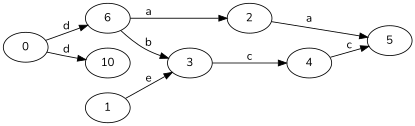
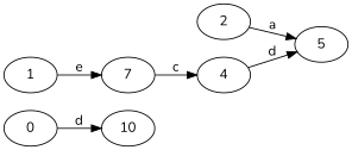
  strict digraph {
    fontname=Nunito
    rankdir=LR
    node [fontname=Nunito]
    edge [fontname=Nunito]
    0
-   6
    10
-   3
+   3 [label=7]
    2
    4
    5
    1
-   0 -> 6 [label=d]
    0 -> 10 [label=d]
-   6 -> 3 [label=b]
-   6 -> 2 [label=a]
    3 -> 4 [label=c]
    2 -> 5 [label=a]
-   4 -> 5 [label=c]
+   4 -> 5 [label=d]
    1 -> 3 [label=e]
  }
